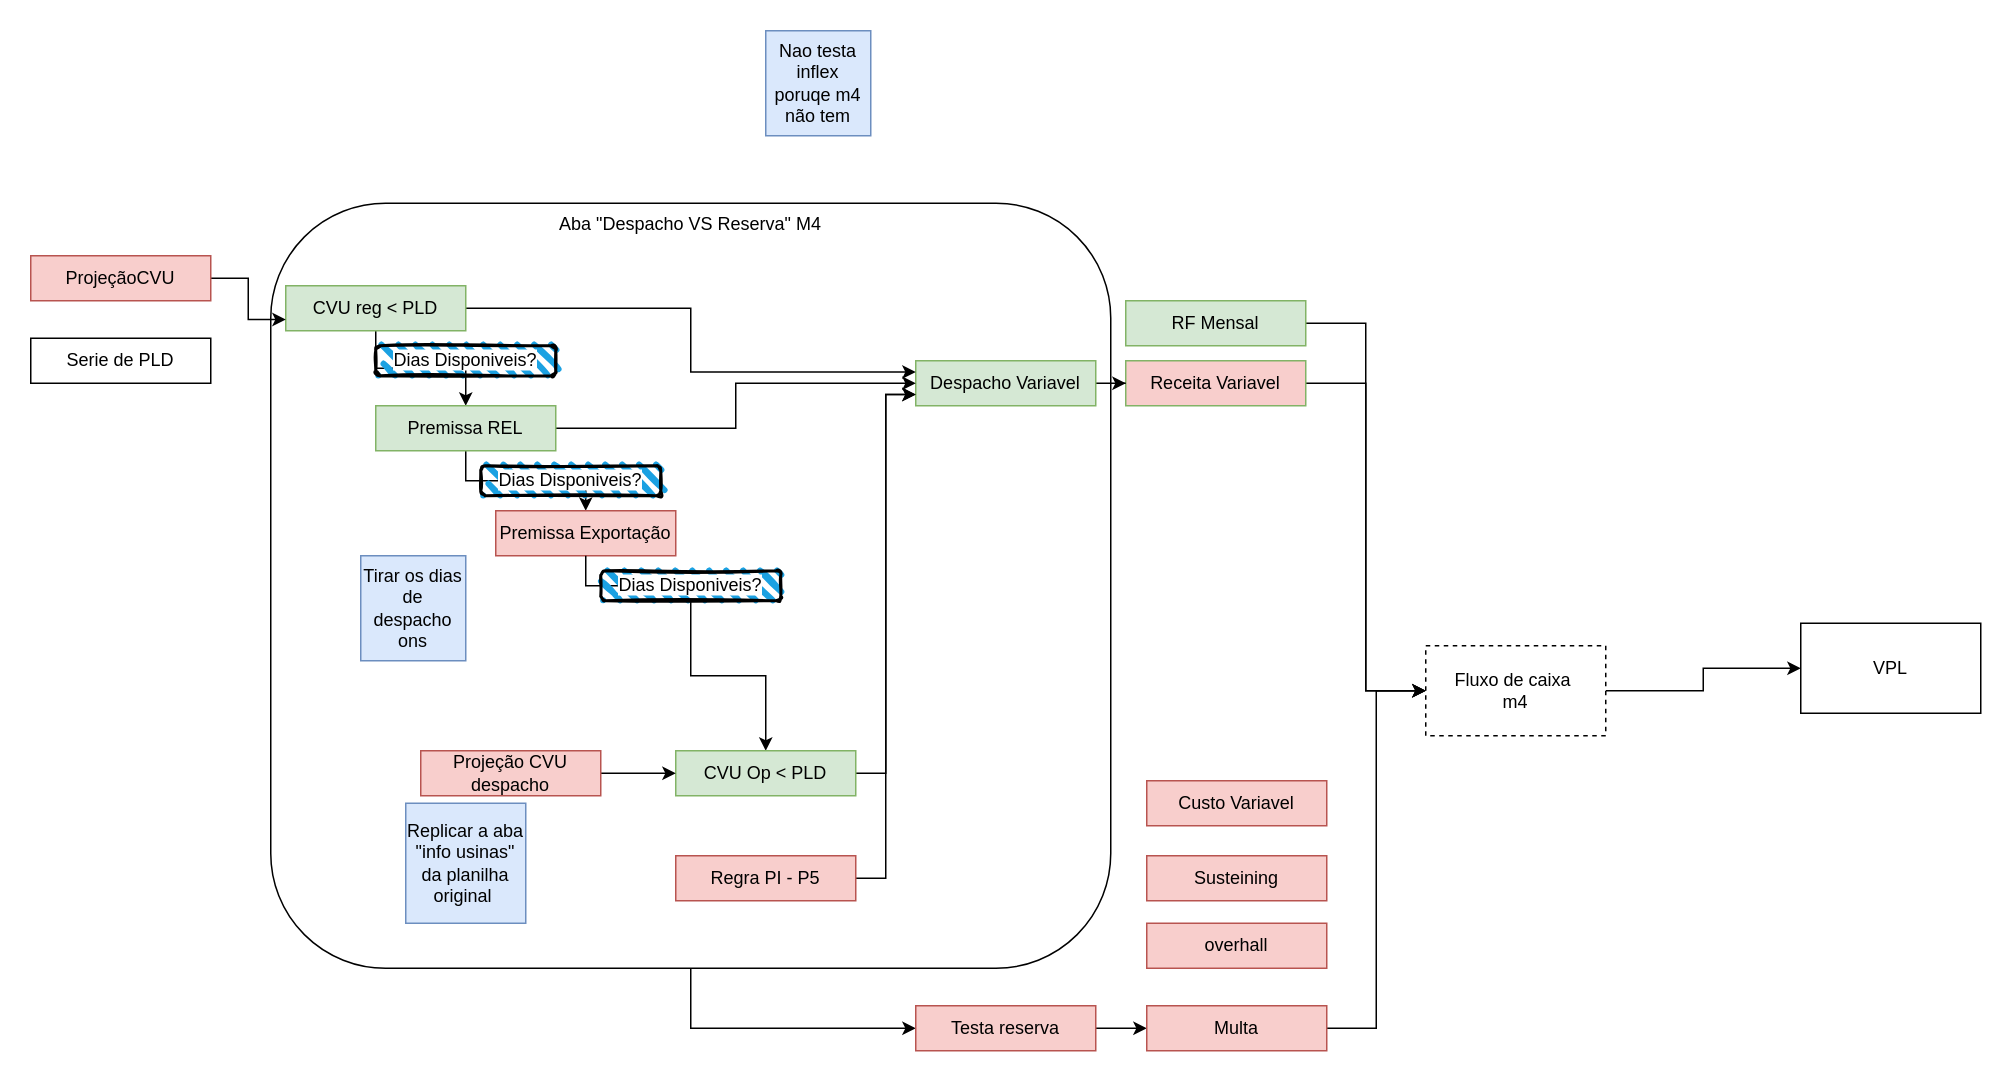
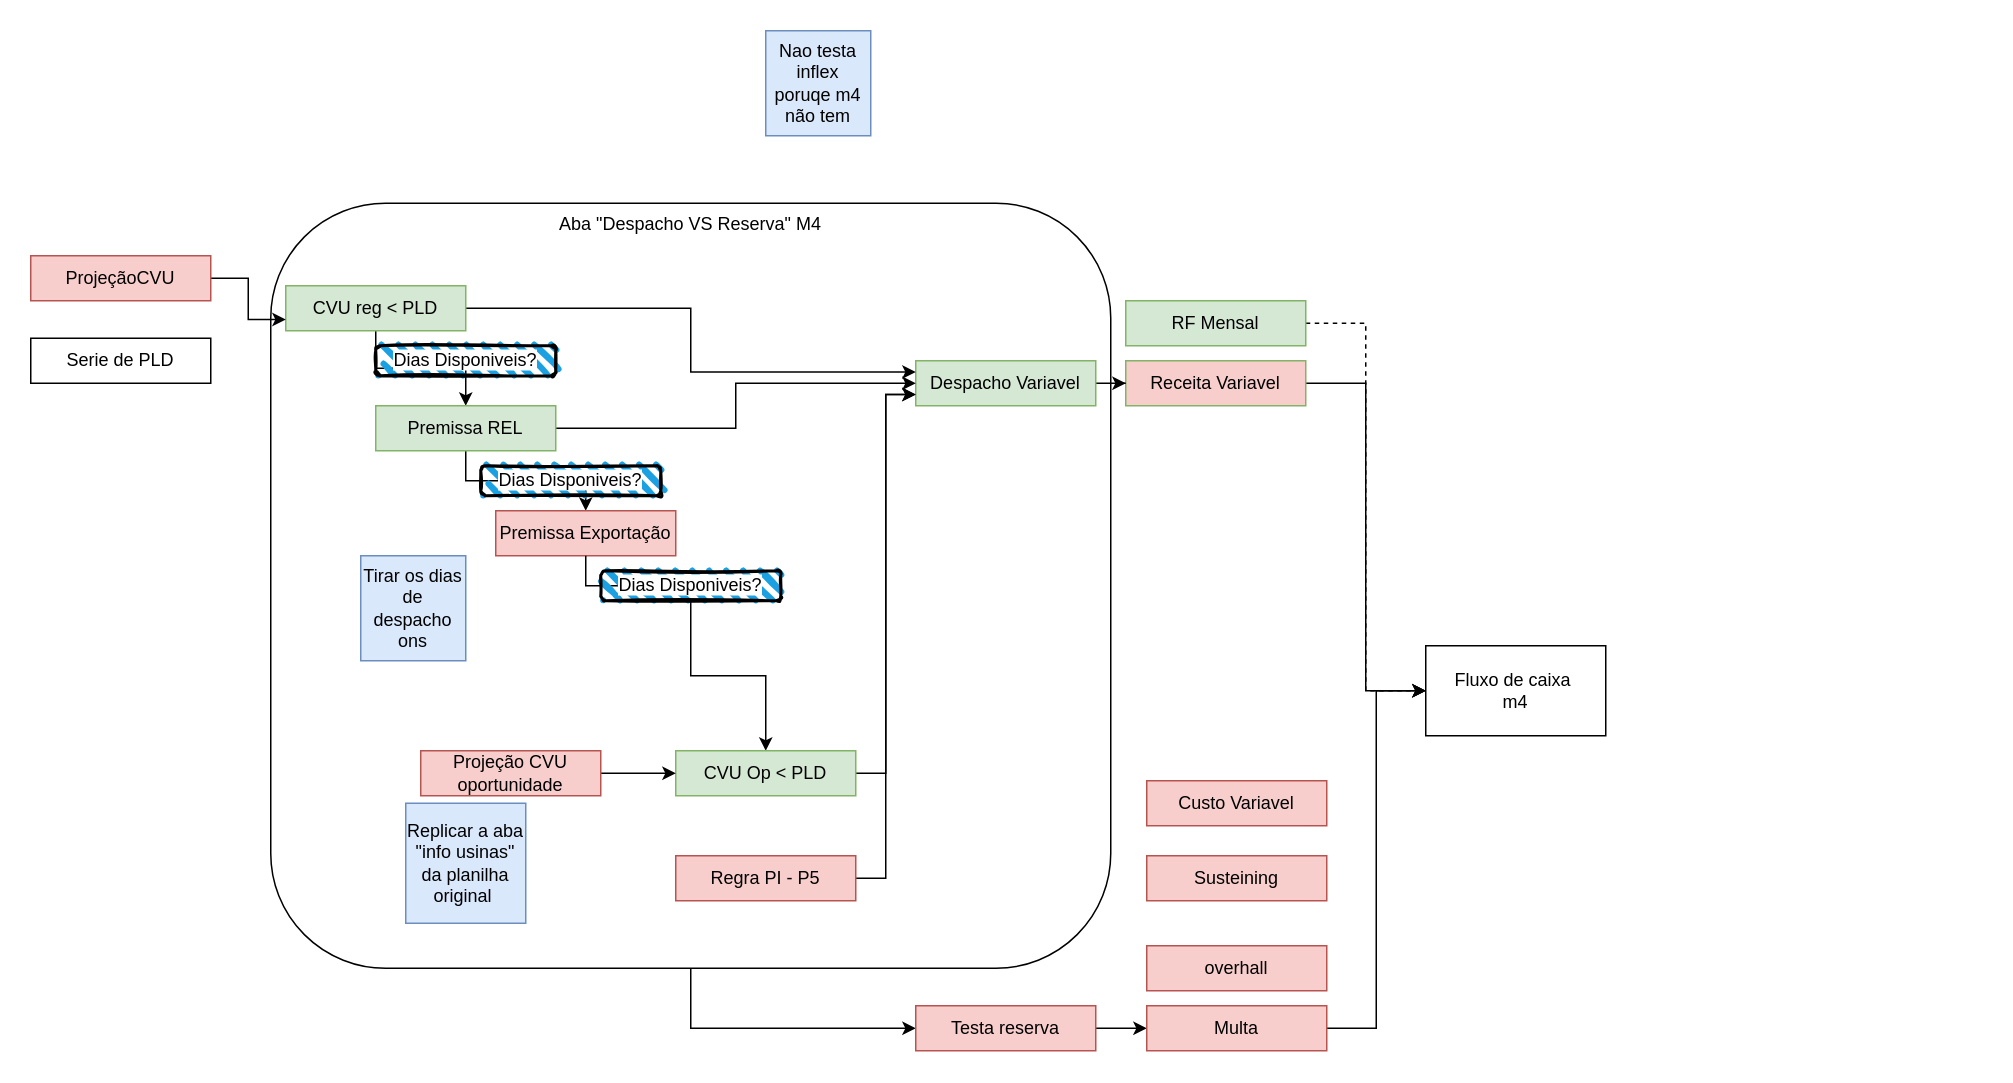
  <mxCell id="0" />
  <mxCell id="1" parent="0" />
  <mxCell id="2" style="edgeStyle=orthogonalEdgeStyle;rounded=0;orthogonalLoop=1;jettySize=auto;html=1;entryX=0;entryY=0.5;entryDx=0;entryDy=0;" parent="1" source="3" target="33" edge="1"><mxGeometry relative="1" as="geometry" /></mxCell>
  <mxCell id="3" value="Aba &quot;Despacho VS Reserva&quot; M4" style="rounded=1;whiteSpace=wrap;html=1;verticalAlign=top;" parent="1" vertex="1"><mxGeometry x="180" y="135" width="560" height="510" as="geometry" /></mxCell>
- <mxCell id="4" value="VPL" style="rounded=0;whiteSpace=wrap;html=1;" parent="1" vertex="1"><mxGeometry x="1200" y="415" width="120" height="60" as="geometry" /></mxCell>
- <mxCell id="5" value="" style="edgeStyle=orthogonalEdgeStyle;rounded=0;orthogonalLoop=1;jettySize=auto;html=1;" parent="1" source="6" target="4" edge="1"><mxGeometry relative="1" as="geometry" /></mxCell>
- <mxCell id="6" value="Fluxo de caixa&amp;nbsp;&lt;div&gt;m4&lt;/div&gt;" style="rounded=0;whiteSpace=wrap;html=1;dashed=1;" parent="1" vertex="1"><mxGeometry x="950" y="430" width="120" height="60" as="geometry" /></mxCell>
- <mxCell id="7" style="edgeStyle=orthogonalEdgeStyle;rounded=0;orthogonalLoop=1;jettySize=auto;html=1;entryX=0;entryY=0.5;entryDx=0;entryDy=0;" parent="1" source="8" target="6" edge="1"><mxGeometry relative="1" as="geometry" /></mxCell>
+ <mxCell id="6" value="Fluxo de caixa&amp;nbsp;&lt;div&gt;m4&lt;/div&gt;" style="rounded=0;whiteSpace=wrap;html=1;" parent="1" vertex="1"><mxGeometry x="950" y="430" width="120" height="60" as="geometry" /></mxCell>
+ <mxCell id="7" style="edgeStyle=orthogonalEdgeStyle;rounded=0;orthogonalLoop=1;jettySize=auto;html=1;entryX=0;entryY=0.5;entryDx=0;entryDy=0;dashed=1;" parent="1" source="8" target="6" edge="1"><mxGeometry relative="1" as="geometry" /></mxCell>
  <mxCell id="8" value="RF Mensal" style="rounded=0;whiteSpace=wrap;html=1;fillColor=#d5e8d4;strokeColor=#82b366;" parent="1" vertex="1"><mxGeometry x="750" y="200" width="120" height="30" as="geometry" /></mxCell>
  <mxCell id="9" style="edgeStyle=orthogonalEdgeStyle;rounded=0;orthogonalLoop=1;jettySize=auto;html=1;entryX=0;entryY=0.5;entryDx=0;entryDy=0;" parent="1" source="10" target="6" edge="1"><mxGeometry relative="1" as="geometry" /></mxCell>
  <mxCell id="10" value="Receita Variavel" style="rounded=0;whiteSpace=wrap;html=1;fillColor=#f8cecc;strokeColor=#82b366;" parent="1" vertex="1"><mxGeometry x="750" y="240" width="120" height="30" as="geometry" /></mxCell>
  <mxCell id="11" value="" style="edgeStyle=orthogonalEdgeStyle;rounded=0;orthogonalLoop=1;jettySize=auto;html=1;" parent="1" source="12" target="10" edge="1"><mxGeometry relative="1" as="geometry" /></mxCell>
  <mxCell id="12" value="Despacho Variavel" style="rounded=0;whiteSpace=wrap;html=1;fillColor=#d5e8d4;strokeColor=#82b366;" parent="1" vertex="1"><mxGeometry x="610" y="240" width="120" height="30" as="geometry" /></mxCell>
  <mxCell id="13" style="edgeStyle=orthogonalEdgeStyle;rounded=0;orthogonalLoop=1;jettySize=auto;html=1;" parent="1" source="15" target="18" edge="1"><mxGeometry relative="1" as="geometry" /></mxCell>
  <mxCell id="14" style="edgeStyle=orthogonalEdgeStyle;rounded=0;orthogonalLoop=1;jettySize=auto;html=1;entryX=0;entryY=0.25;entryDx=0;entryDy=0;" parent="1" source="15" target="12" edge="1"><mxGeometry relative="1" as="geometry" /></mxCell>
  <mxCell id="15" value="CVU reg &amp;lt; PLD" style="rounded=0;whiteSpace=wrap;html=1;fillColor=#d5e8d4;strokeColor=#82b366;" parent="1" vertex="1"><mxGeometry x="190" y="190" width="120" height="30" as="geometry" /></mxCell>
  <mxCell id="16" style="edgeStyle=orthogonalEdgeStyle;rounded=0;orthogonalLoop=1;jettySize=auto;html=1;entryX=0.5;entryY=0;entryDx=0;entryDy=0;" parent="1" source="18" target="19" edge="1"><mxGeometry relative="1" as="geometry" /></mxCell>
  <mxCell id="17" style="edgeStyle=orthogonalEdgeStyle;rounded=0;orthogonalLoop=1;jettySize=auto;html=1;entryX=0;entryY=0.5;entryDx=0;entryDy=0;" parent="1" source="18" target="12" edge="1"><mxGeometry relative="1" as="geometry" /></mxCell>
  <mxCell id="18" value="Premissa REL" style="rounded=0;whiteSpace=wrap;html=1;fillColor=#d5e8d4;strokeColor=#82b366;" parent="1" vertex="1"><mxGeometry x="250" y="270" width="120" height="30" as="geometry" /></mxCell>
  <mxCell id="19" value="Premissa Exportação" style="rounded=0;whiteSpace=wrap;html=1;fillColor=#f8cecc;strokeColor=#b85450;" parent="1" vertex="1"><mxGeometry x="330" y="340" width="120" height="30" as="geometry" /></mxCell>
  <mxCell id="20" value="&lt;span style=&quot;background-color: light-dark(#ffffff, var(--ge-dark-color, #121212));&quot;&gt;Dias Disponiveis?&lt;/span&gt;" style="rounded=1;whiteSpace=wrap;html=1;strokeWidth=2;fillWeight=4;hachureGap=8;hachureAngle=45;fillColor=#1ba1e2;sketch=1;" parent="1" vertex="1"><mxGeometry x="250" y="230" width="120" height="20" as="geometry" /></mxCell>
  <mxCell id="21" value="&lt;span style=&quot;background-color: light-dark(#ffffff, var(--ge-dark-color, #121212));&quot;&gt;Dias Disponiveis?&lt;/span&gt;" style="rounded=1;whiteSpace=wrap;html=1;strokeWidth=2;fillWeight=4;hachureGap=8;hachureAngle=45;fillColor=#1ba1e2;sketch=1;" parent="1" vertex="1"><mxGeometry x="320" y="310" width="120" height="20" as="geometry" /></mxCell>
  <mxCell id="22" value="" style="edgeStyle=orthogonalEdgeStyle;rounded=0;orthogonalLoop=1;jettySize=auto;html=1;" parent="1" source="19" target="24" edge="1"><mxGeometry relative="1" as="geometry"><mxPoint x="390" y="370" as="sourcePoint" /><mxPoint x="510" y="410" as="targetPoint" /></mxGeometry></mxCell>
  <mxCell id="23" style="edgeStyle=orthogonalEdgeStyle;rounded=0;orthogonalLoop=1;jettySize=auto;html=1;" edge="1" parent="1" source="24" target="29"><mxGeometry relative="1" as="geometry" /></mxCell>
  <mxCell id="24" value="&lt;span style=&quot;background-color: light-dark(#ffffff, var(--ge-dark-color, #121212));&quot;&gt;Dias Disponiveis?&lt;/span&gt;" style="rounded=1;whiteSpace=wrap;html=1;strokeWidth=2;fillWeight=4;hachureGap=8;hachureAngle=45;fillColor=#1ba1e2;sketch=1;" parent="1" vertex="1"><mxGeometry x="400" y="380" width="120" height="20" as="geometry" /></mxCell>
  <mxCell id="25" style="edgeStyle=orthogonalEdgeStyle;rounded=0;orthogonalLoop=1;jettySize=auto;html=1;entryX=0;entryY=0.75;entryDx=0;entryDy=0;" parent="1" source="26" target="15" edge="1"><mxGeometry relative="1" as="geometry" /></mxCell>
  <mxCell id="26" value="ProjeçãoCVU" style="rounded=0;whiteSpace=wrap;html=1;fillColor=#f8cecc;strokeColor=#b85450;" parent="1" vertex="1"><mxGeometry x="20" y="170" width="120" height="30" as="geometry" /></mxCell>
  <mxCell id="27" value="Serie de PLD" style="rounded=0;whiteSpace=wrap;html=1;" parent="1" vertex="1"><mxGeometry x="20" y="225" width="120" height="30" as="geometry" /></mxCell>
  <mxCell id="28" style="edgeStyle=orthogonalEdgeStyle;rounded=0;orthogonalLoop=1;jettySize=auto;html=1;entryX=0;entryY=0.75;entryDx=0;entryDy=0;" parent="1" source="29" target="12" edge="1"><mxGeometry relative="1" as="geometry" /></mxCell>
  <mxCell id="29" value="CVU Op &amp;lt; PLD" style="rounded=0;whiteSpace=wrap;html=1;fillColor=#d5e8d4;strokeColor=#82b366;" parent="1" vertex="1"><mxGeometry x="450" y="500" width="120" height="30" as="geometry" /></mxCell>
  <mxCell id="30" style="edgeStyle=orthogonalEdgeStyle;rounded=0;orthogonalLoop=1;jettySize=auto;html=1;entryX=0;entryY=0.5;entryDx=0;entryDy=0;" parent="1" source="31" target="29" edge="1"><mxGeometry relative="1" as="geometry" /></mxCell>
- <mxCell id="31" value="Projeção CVU&lt;div&gt;despacho&lt;/div&gt;" style="rounded=0;whiteSpace=wrap;html=1;fillColor=#f8cecc;strokeColor=#b85450;" parent="1" vertex="1"><mxGeometry x="280" y="500" width="120" height="30" as="geometry" /></mxCell>
+ <mxCell id="31" value="Projeção CVU&lt;div&gt;oportunidade&lt;/div&gt;" style="rounded=0;whiteSpace=wrap;html=1;fillColor=#f8cecc;strokeColor=#b85450;" parent="1" vertex="1"><mxGeometry x="280" y="500" width="120" height="30" as="geometry" /></mxCell>
  <mxCell id="32" style="edgeStyle=orthogonalEdgeStyle;rounded=0;orthogonalLoop=1;jettySize=auto;html=1;" parent="1" source="33" target="35" edge="1"><mxGeometry relative="1" as="geometry" /></mxCell>
  <mxCell id="33" value="Testa reserva" style="rounded=0;whiteSpace=wrap;html=1;fillColor=#f8cecc;strokeColor=#b85450;" parent="1" vertex="1"><mxGeometry x="610" y="670" width="120" height="30" as="geometry" /></mxCell>
  <mxCell id="34" style="edgeStyle=orthogonalEdgeStyle;rounded=0;orthogonalLoop=1;jettySize=auto;html=1;entryX=0;entryY=0.5;entryDx=0;entryDy=0;" parent="1" source="35" target="6" edge="1"><mxGeometry relative="1" as="geometry" /></mxCell>
  <mxCell id="35" value="Multa" style="rounded=0;whiteSpace=wrap;html=1;fillColor=#f8cecc;strokeColor=#b85450;" parent="1" vertex="1"><mxGeometry x="764" y="670" width="120" height="30" as="geometry" /></mxCell>
  <mxCell id="36" style="edgeStyle=orthogonalEdgeStyle;rounded=0;orthogonalLoop=1;jettySize=auto;html=1;entryX=0;entryY=0.75;entryDx=0;entryDy=0;" parent="1" source="37" target="12" edge="1"><mxGeometry relative="1" as="geometry" /></mxCell>
  <mxCell id="37" value="Regra PI - P5" style="rounded=0;whiteSpace=wrap;html=1;fillColor=#f8cecc;strokeColor=#b85450;" parent="1" vertex="1"><mxGeometry x="450" y="570" width="120" height="30" as="geometry" /></mxCell>
  <mxCell id="38" value="Susteining" style="rounded=0;whiteSpace=wrap;html=1;fillColor=#f8cecc;strokeColor=#b85450;" vertex="1" parent="1"><mxGeometry x="764" y="570" width="120" height="30" as="geometry" /></mxCell>
- <mxCell id="39" value="overhall" style="rounded=0;whiteSpace=wrap;html=1;fillColor=#f8cecc;strokeColor=#b85450;" vertex="1" parent="1"><mxGeometry x="764" y="615" width="120" height="30" as="geometry" /></mxCell>
+ <mxCell id="39" value="overhall" style="rounded=0;whiteSpace=wrap;html=1;fillColor=#f8cecc;strokeColor=#b85450;" vertex="1" parent="1"><mxGeometry x="764" y="630" width="120" height="30" as="geometry" /></mxCell>
  <mxCell id="40" value="Custo Variavel" style="rounded=0;whiteSpace=wrap;html=1;fillColor=#f8cecc;strokeColor=#b85450;" vertex="1" parent="1"><mxGeometry x="764" y="520" width="120" height="30" as="geometry" /></mxCell>
  <mxCell id="41" value="Replicar a aba &quot;info usinas&quot; da planilha original&amp;nbsp;" style="whiteSpace=wrap;html=1;aspect=fixed;fillColor=#dae8fc;strokeColor=#6c8ebf;" vertex="1" parent="1"><mxGeometry x="270" y="535" width="80" height="80" as="geometry" /></mxCell>
  <mxCell id="42" value="Tirar os dias de despacho ons" style="whiteSpace=wrap;html=1;aspect=fixed;fillColor=#dae8fc;strokeColor=#6c8ebf;" vertex="1" parent="1"><mxGeometry x="240" y="370" width="70" height="70" as="geometry" /></mxCell>
  <mxCell id="43" value="Nao testa inflex poruqe m4 não tem" style="whiteSpace=wrap;html=1;aspect=fixed;fillColor=#dae8fc;strokeColor=#6c8ebf;" vertex="1" parent="1"><mxGeometry x="510" y="20" width="70" height="70" as="geometry" /></mxCell>
